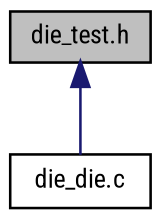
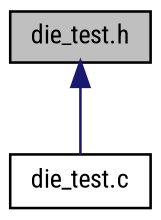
  digraph {
    fontname="Roboto Condensed"
    node [color=black fontname="Roboto Condensed" fontsize=10 shape=record style=filled]
    n1 [fillcolor=grey75 fontcolor=black height=0.2 label="die_test.h" width=0.4]
-   n2 [fillcolor=white height=0.2 label="die_die.c" width=0.4]
+   n2 [fillcolor=white height=0.2 label="die_test.c" width=0.4]
    n1 -> n2 [color=midnightblue dir=back fontname="Roboto Condensed" fontsize=10 labelfontname=Helvetica labelfontsize=10 style=solid]
  }
